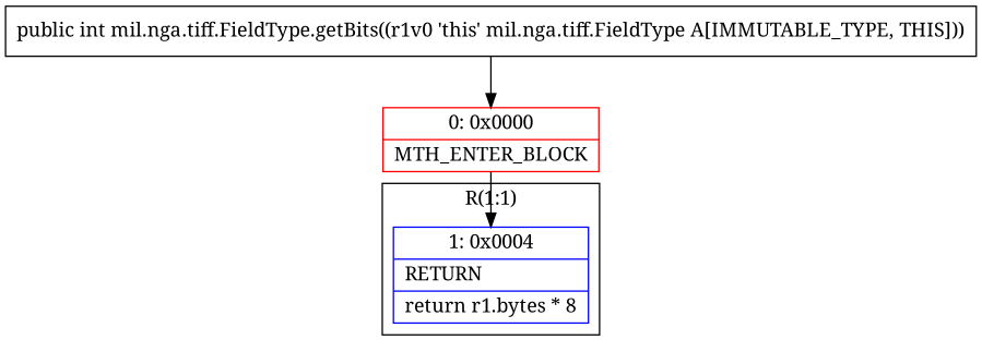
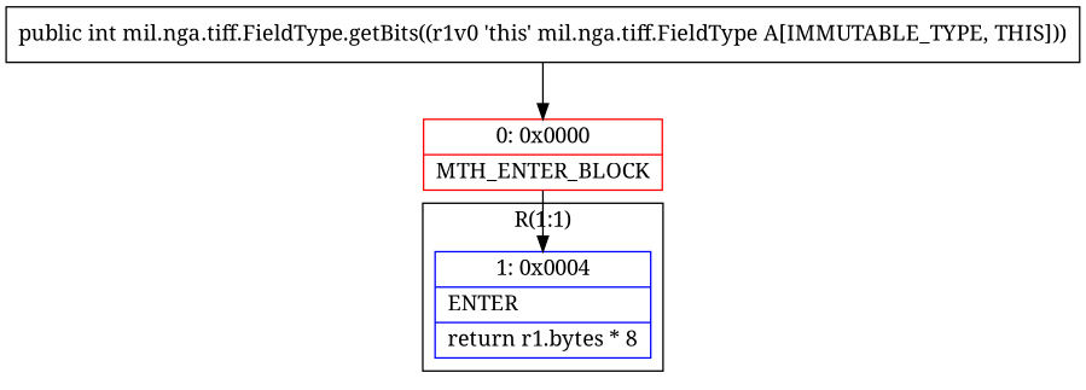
  digraph {
    fontname="Noto Serif"
    node [shape=record fontname="Noto Serif"]
    edge [fontname="Noto Serif"]
-   n1 [color=blue label="{1\:\ 0x0004|RETURN\l|return r1.bytes * 8\l}"]
+   n1 [color=blue label="{1\:\ 0x0004|ENTER\l|return r1.bytes * 8\l}"]
    n2 [color=red label="{0\:\ 0x0000|MTH_ENTER_BLOCK\l}"]
    n3 [label="{public int mil.nga.tiff.FieldType.getBits((r1v0 'this' mil.nga.tiff.FieldType A[IMMUTABLE_TYPE, THIS])) }"]
    subgraph cluster_1 {
      label="R(1:1)"
      n1
    }
    n2 -> n1
    n3 -> n2
  }
